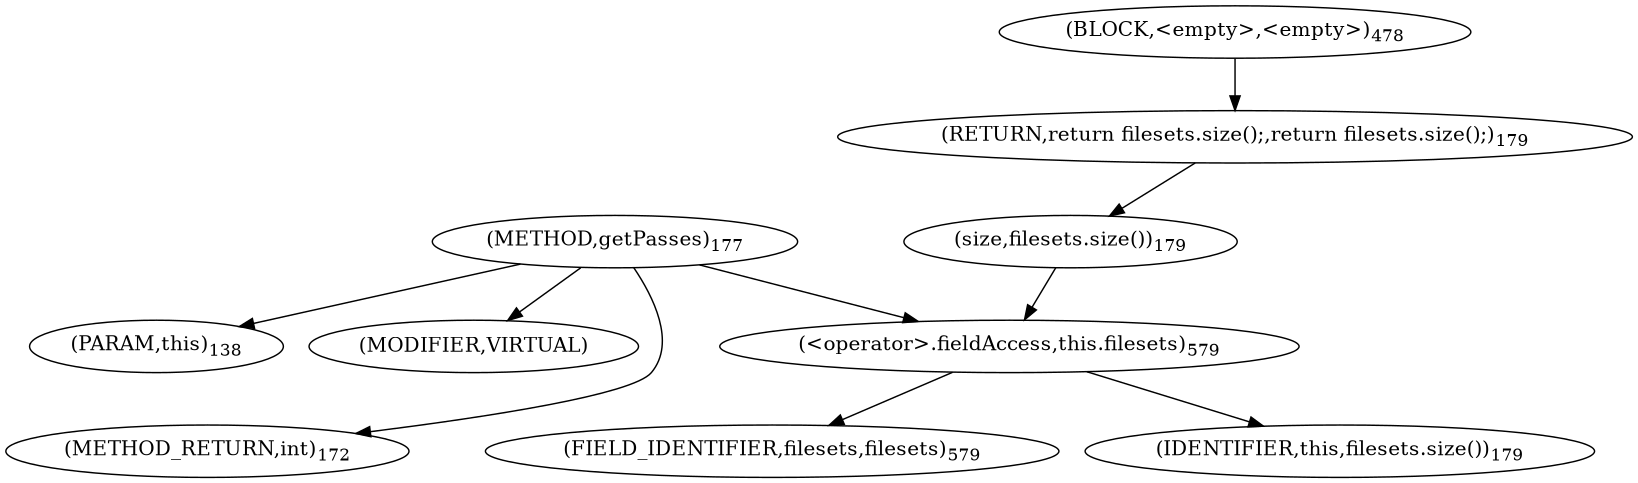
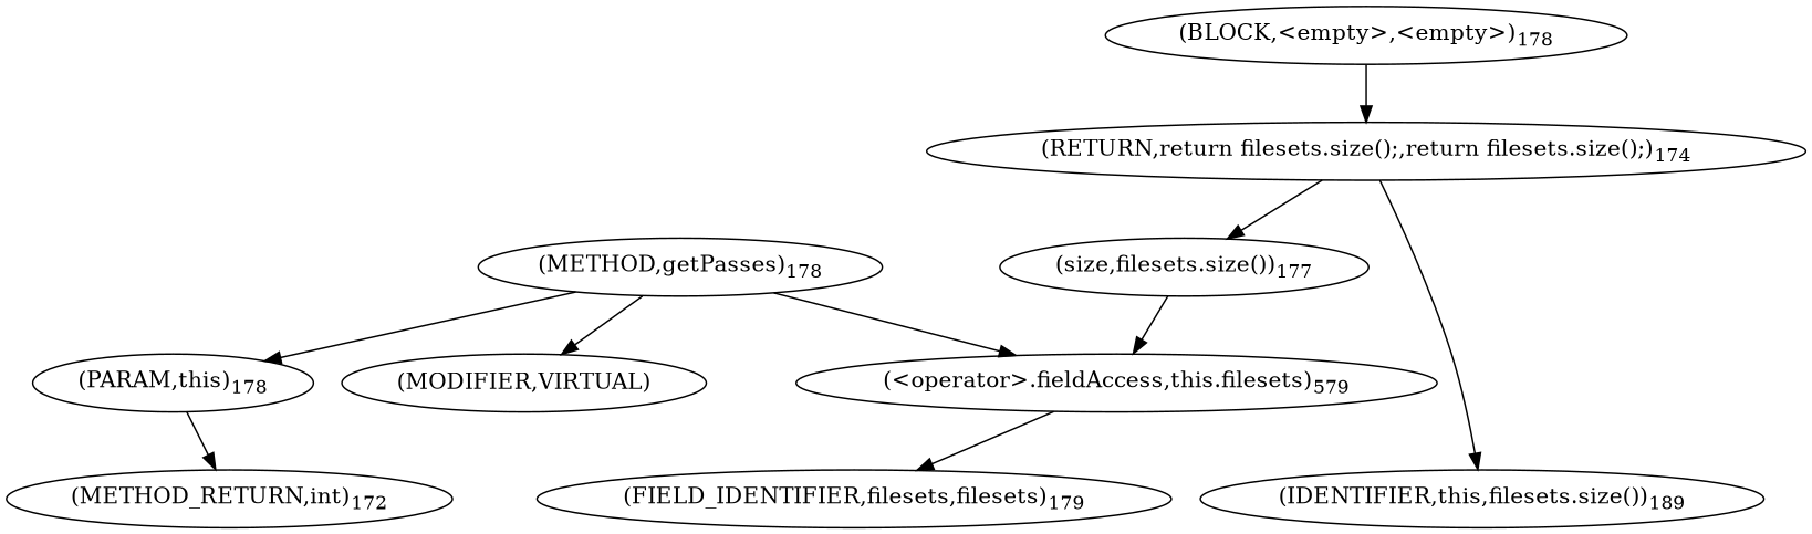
  digraph {
-   n1 [label=<(METHOD,getPasses)<SUB>177</SUB>>]
-   n2 [label=<(PARAM,this)<SUB>138</SUB>>]
+   n1 [label=<(METHOD,getPasses)<SUB>178</SUB>>]
+   n2 [label=<(PARAM,this)<SUB>178</SUB>>]
    n3 [label=<(MODIFIER,VIRTUAL)>]
    n4 [label=<(METHOD_RETURN,int)<SUB>172</SUB>>]
    n5 [label=<(&lt;operator&gt;.fieldAccess,this.filesets)<SUB>579</SUB>>]
-   n6 [label=<(BLOCK,&lt;empty&gt;,&lt;empty&gt;)<SUB>478</SUB>>]
-   n7 [label=<(RETURN,return filesets.size();,return filesets.size();)<SUB>179</SUB>>]
-   n8 [label=<(size,filesets.size())<SUB>179</SUB>>]
-   n9 [label=<(IDENTIFIER,this,filesets.size())<SUB>179</SUB>>]
-   n10 [label=<(FIELD_IDENTIFIER,filesets,filesets)<SUB>579</SUB>>]
+   n6 [label=<(BLOCK,&lt;empty&gt;,&lt;empty&gt;)<SUB>178</SUB>>]
+   n7 [label=<(RETURN,return filesets.size();,return filesets.size();)<SUB>174</SUB>>]
+   n8 [label=<(size,filesets.size())<SUB>177</SUB>>]
+   n9 [label=<(IDENTIFIER,this,filesets.size())<SUB>189</SUB>>]
+   n10 [label=<(FIELD_IDENTIFIER,filesets,filesets)<SUB>179</SUB>>]
    n1 -> n2
    n1 -> n3
-   n1 -> n4
+   n2 -> n4
    n1 -> n5
-   n5 -> n9
+   n7 -> n9
    n5 -> n10
    n6 -> n7
    n7 -> n8
    n8 -> n5
  }
